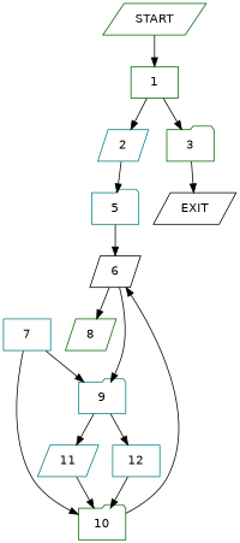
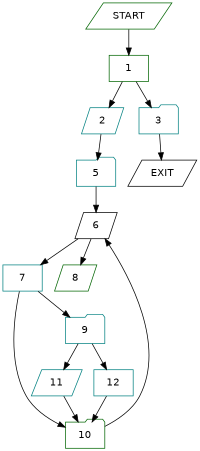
  digraph {
    fontname="DejaVu Sans"
    node [color=teal fontname="DejaVu Sans" shape=parallelogram]
    edge [fontname="DejaVu Sans"]
    n1 [color=darkgreen label=START]
    1 [color=darkgreen shape=box]
    2
-   3 [color=darkgreen shape=folder]
+   3 [shape=folder]
    n5 [color=black label=EXIT]
    5 [shape=folder]
    6 [color=black]
    7 [shape=box]
    8 [color=darkgreen]
    9 [shape=folder]
    10 [color=darkgreen shape=folder]
    11
    12 [shape=box]
    n1 -> 1
    1 -> 2
    1 -> 3
    2 -> 5
    3 -> n5
    5 -> 6
-   6 -> 9
+   6 -> 7
    6 -> 8
    7 -> 9
    7 -> 10
    9 -> 11
    9 -> 12
    10 -> 6
    11 -> 10
    12 -> 10
  }
